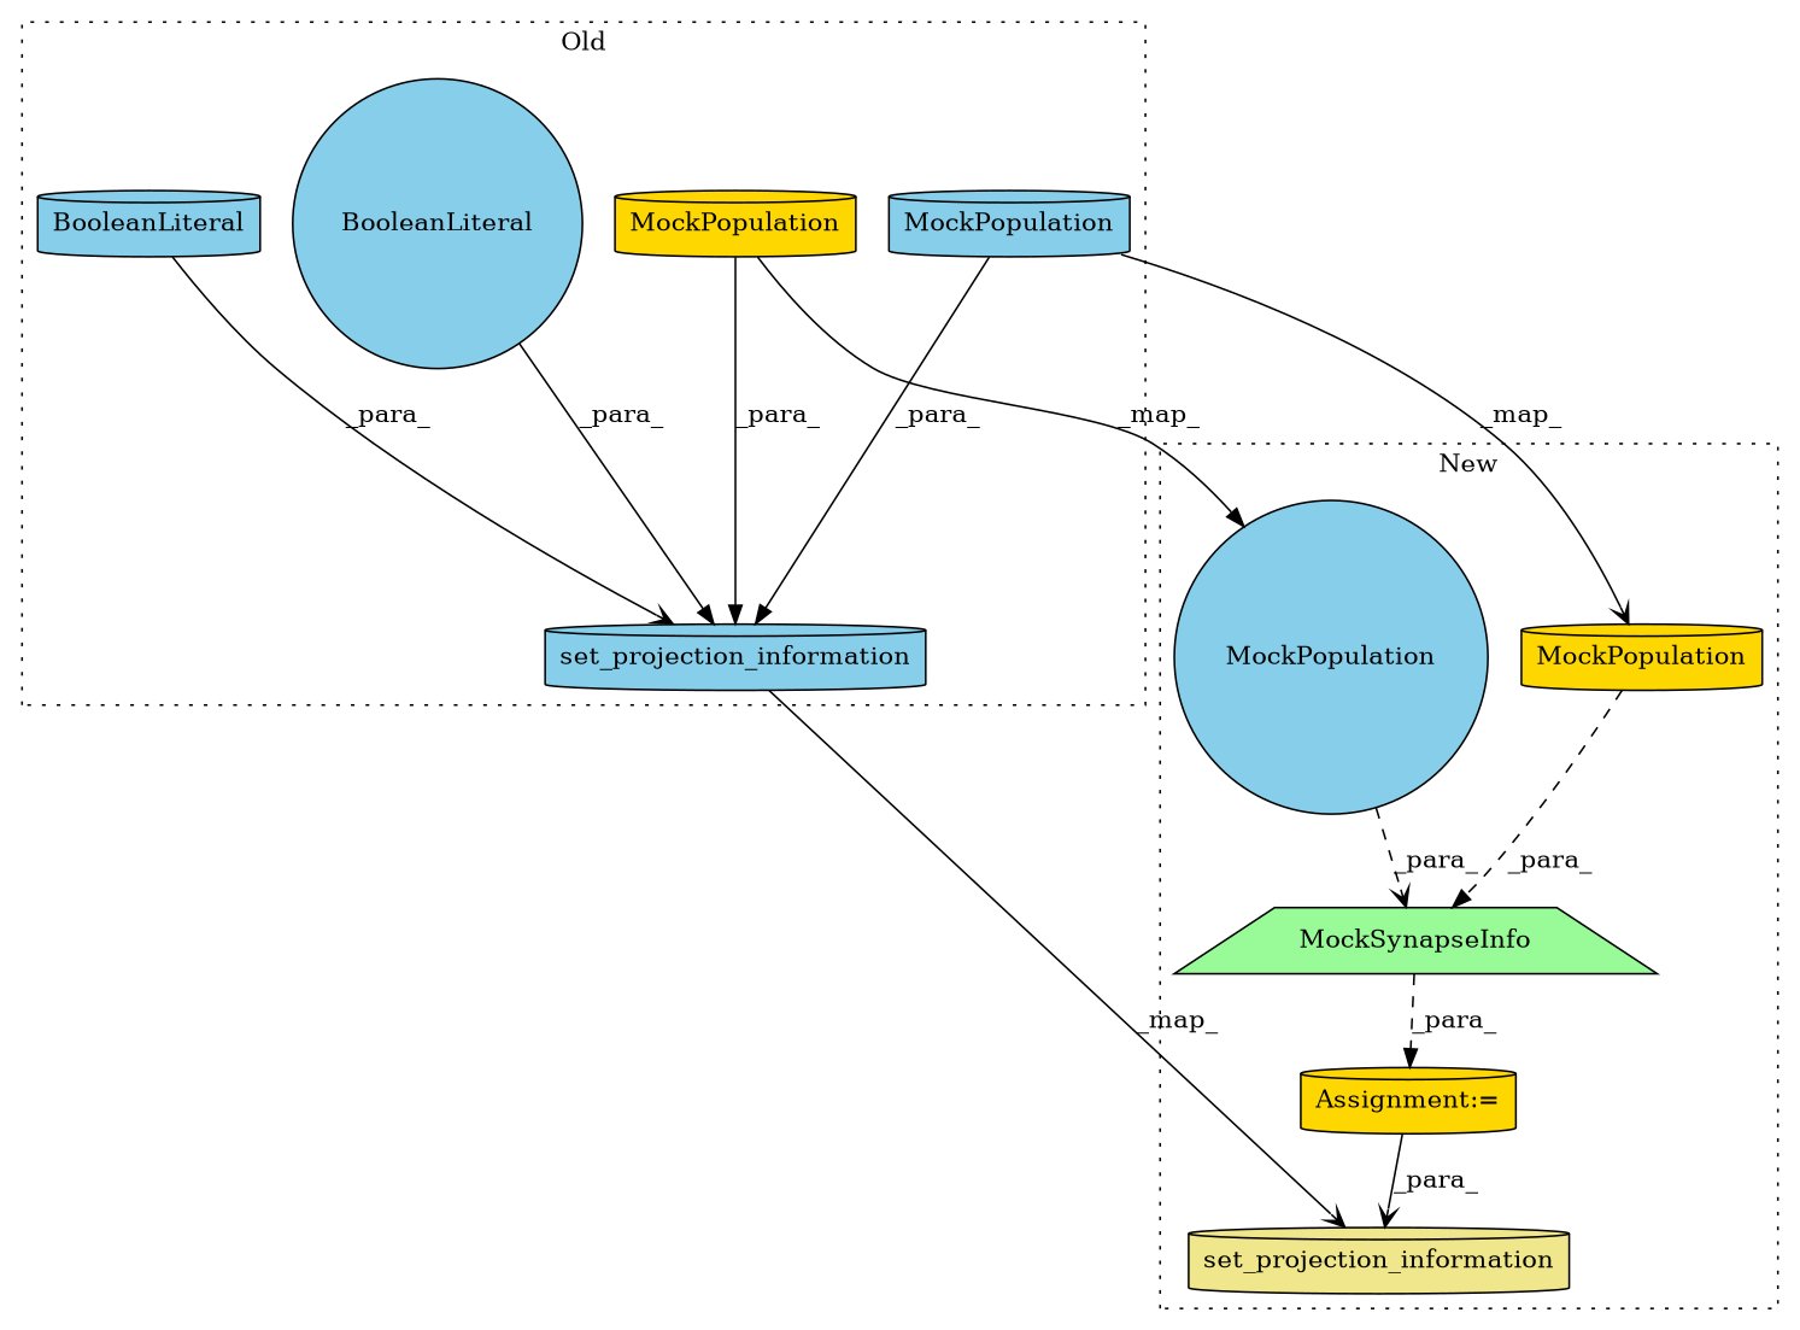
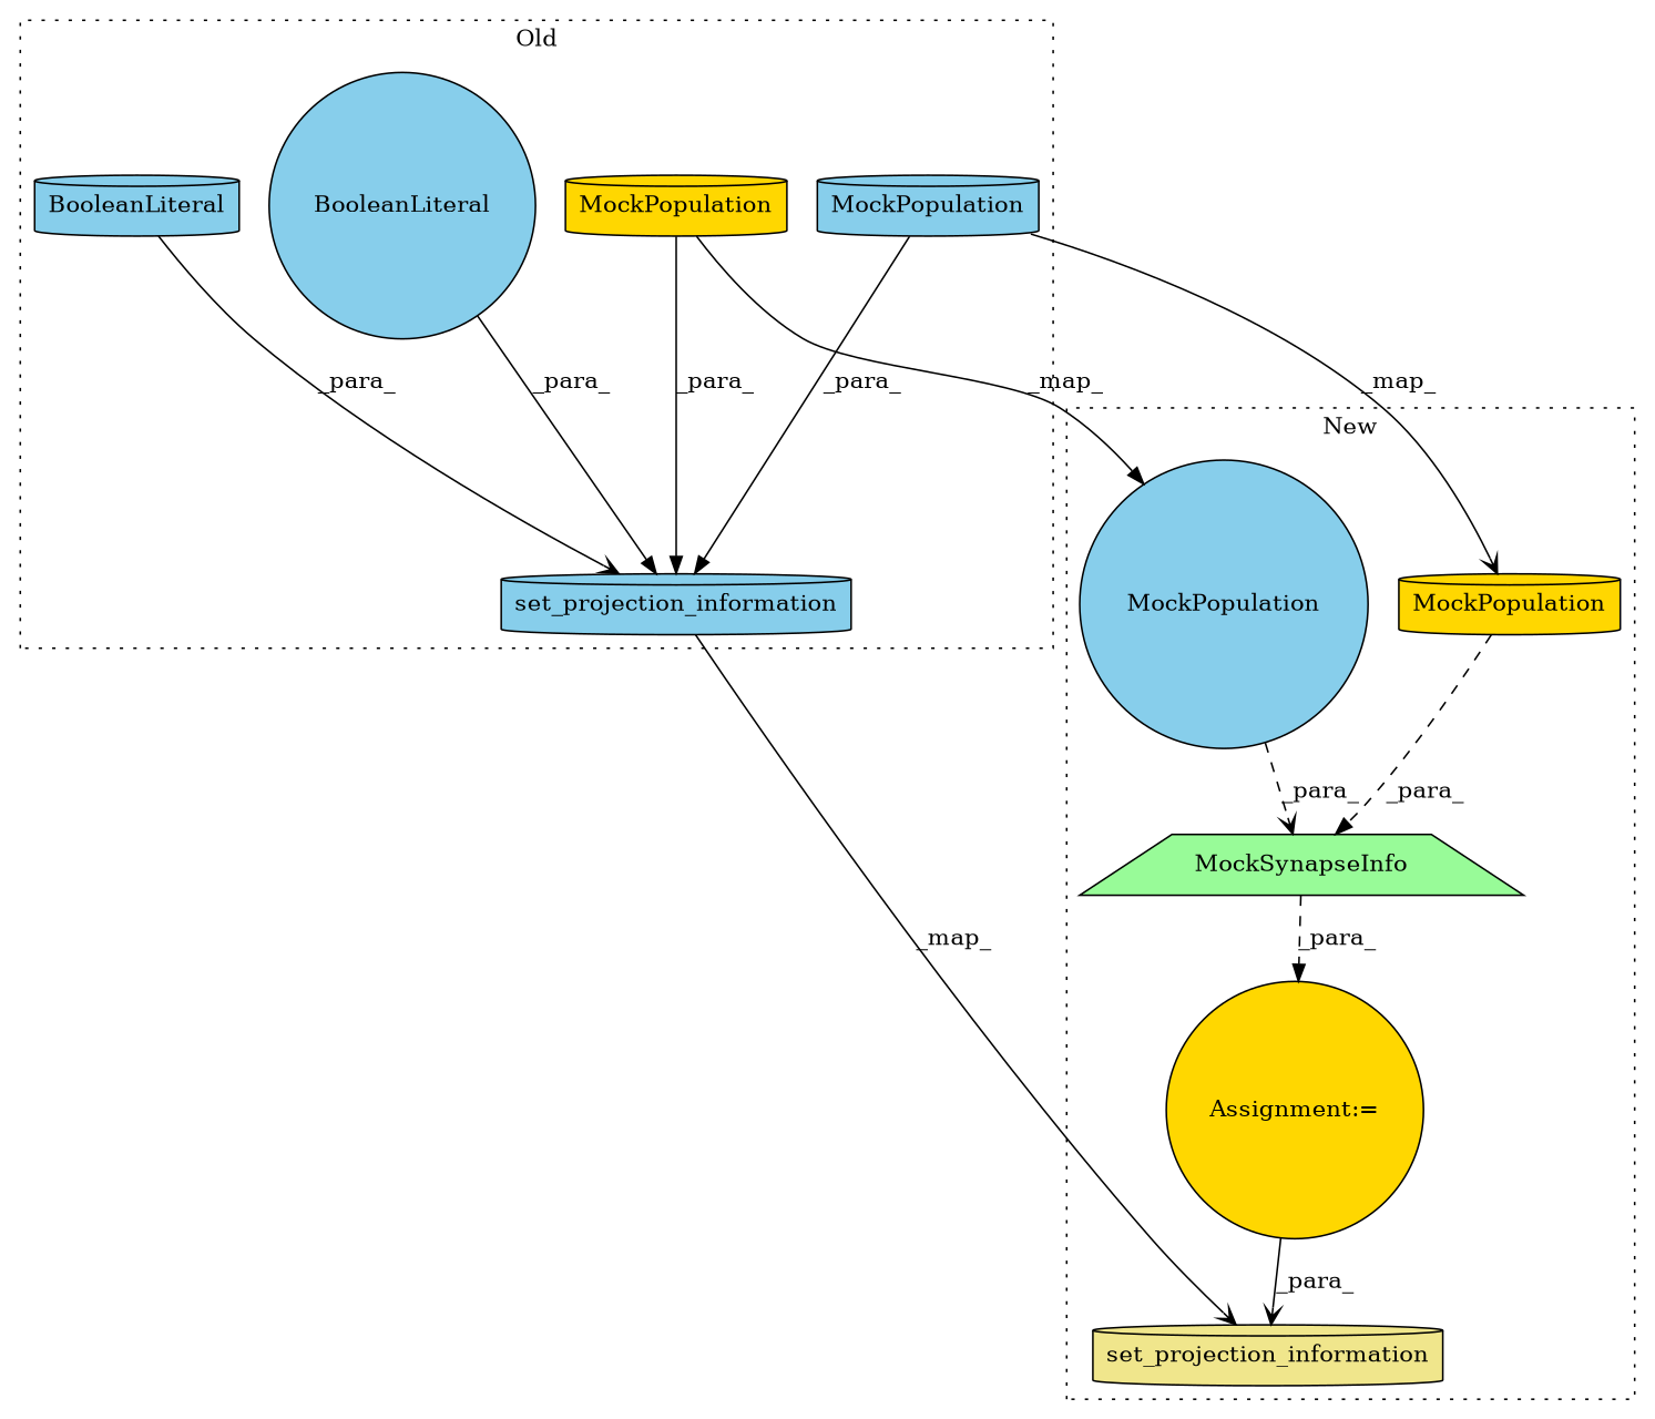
  digraph {
    node [a=32 l="15,1" shape=cylinder style=filled fillcolor=skyblue]
    edge [style=solid arrowhead=normal]
    n1 [l="27,1" label=set_projection_information s="1937,2043"]
    n2 [label=MockPopulation s="1964,1987" fillcolor=gold]
    n3 [a=9 l=5 label=BooleanLiteral s=2015 shape=circle]
    n4 [label=MockPopulation s="1989,2013"]
    n5 [a=9 l=5 label=BooleanLiteral s=2021]
    n6 [l="27,1" label=set_projection_information s="2202,2263" fillcolor=khaki]
    n7 [label=MockPopulation s="2135,2158" shape=circle]
    n8 [label=MockPopulation s="2160,2184" fillcolor=gold]
    n9 [l="16,1" label=MockSynapseInfo s="2119,2185" shape=trapezium fillcolor=palegreen]
-   n10 [a=7 l=1 label="Assignment:=" s=2118 fillcolor=gold]
+   n10 [a=7 l=1 label="Assignment:=" s=2118 shape=circle fillcolor=gold]
    subgraph cluster_1 {
      label=Old
      style=dotted
      n1
      n2
      n3
      n4
      n5
    }
    subgraph cluster_2 {
      label=New
      style=dotted
      n6
      n7
      n8
      n9
      n10
    }
    n1 -> n6 [label=_map_ arrowhead=vee]
    n2 -> n1 [label=_para_]
    n2 -> n7 [label=_map_]
    n3 -> n1 [label=_para_]
    n4 -> n1 [label=_para_]
    n4 -> n8 [label=_map_ arrowhead=vee]
    n5 -> n1 [label=_para_ arrowhead=vee]
    n7 -> n9 [label=_para_ style=dashed arrowhead=vee]
    n8 -> n9 [label=_para_ style=dashed]
    n9 -> n10 [label=_para_ style=dashed]
    n10 -> n6 [label=_para_ arrowhead=vee]
  }
